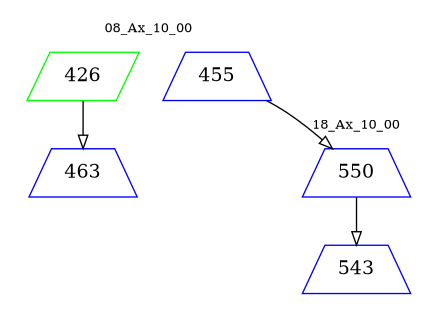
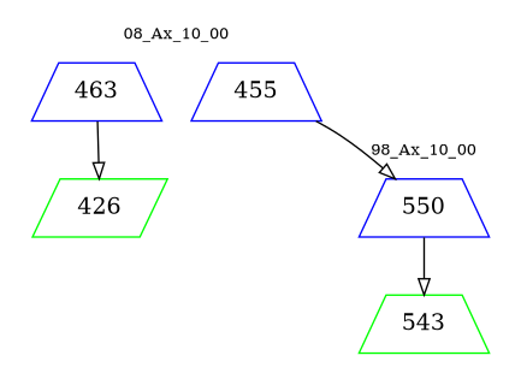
  digraph {
    node [color=blue shape=trapezium]
    edge [arrowhead=onormal color=black]
    n1 [label=550]
-   n2 [label=543]
+   n2 [color=green label=543]
    n3 [label=455]
    n4 [color=green label=426 shape=parallelogram]
    n5 [label=463]
    subgraph cluster_1 {
      color=white
      fontsize=10
-     label="18_Ax_10_00"
+     label="98_Ax_10_00"
      n1
      n2
    }
    subgraph cluster_2 {
      color=white
      fontsize=10
      label="08_Ax_10_00"
      n3
      n4
      n5
    }
    n1 -> n2
    n3 -> n1
-   n4 -> n5
+   n5 -> n4
  }
